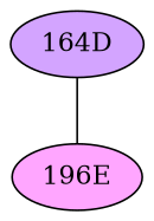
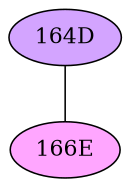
  graph {
    node [style=radial]
    "164D" [fillcolor="#D3A4FF"]
-   "166E" [fillcolor="#FFA6FF" label="196E"]
+   "166E" [fillcolor="#FFA6FF"]
    "164D" -- "166E" [penwidth=1]
  }
